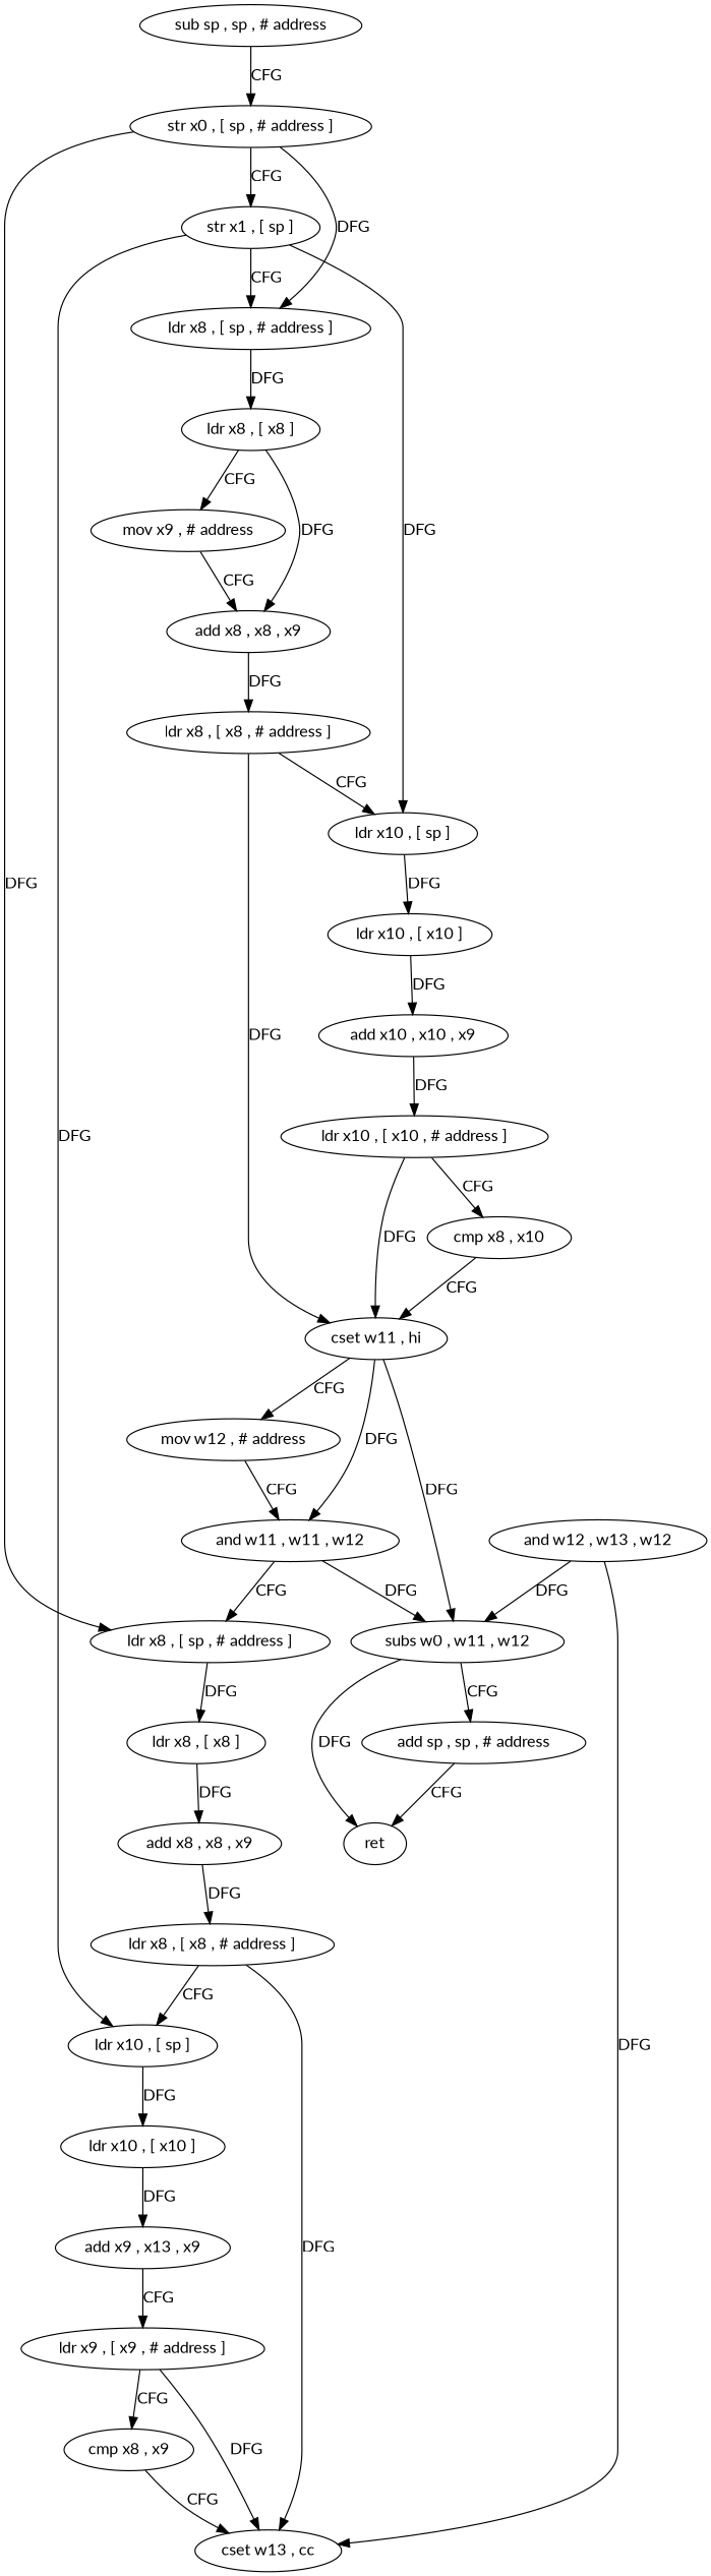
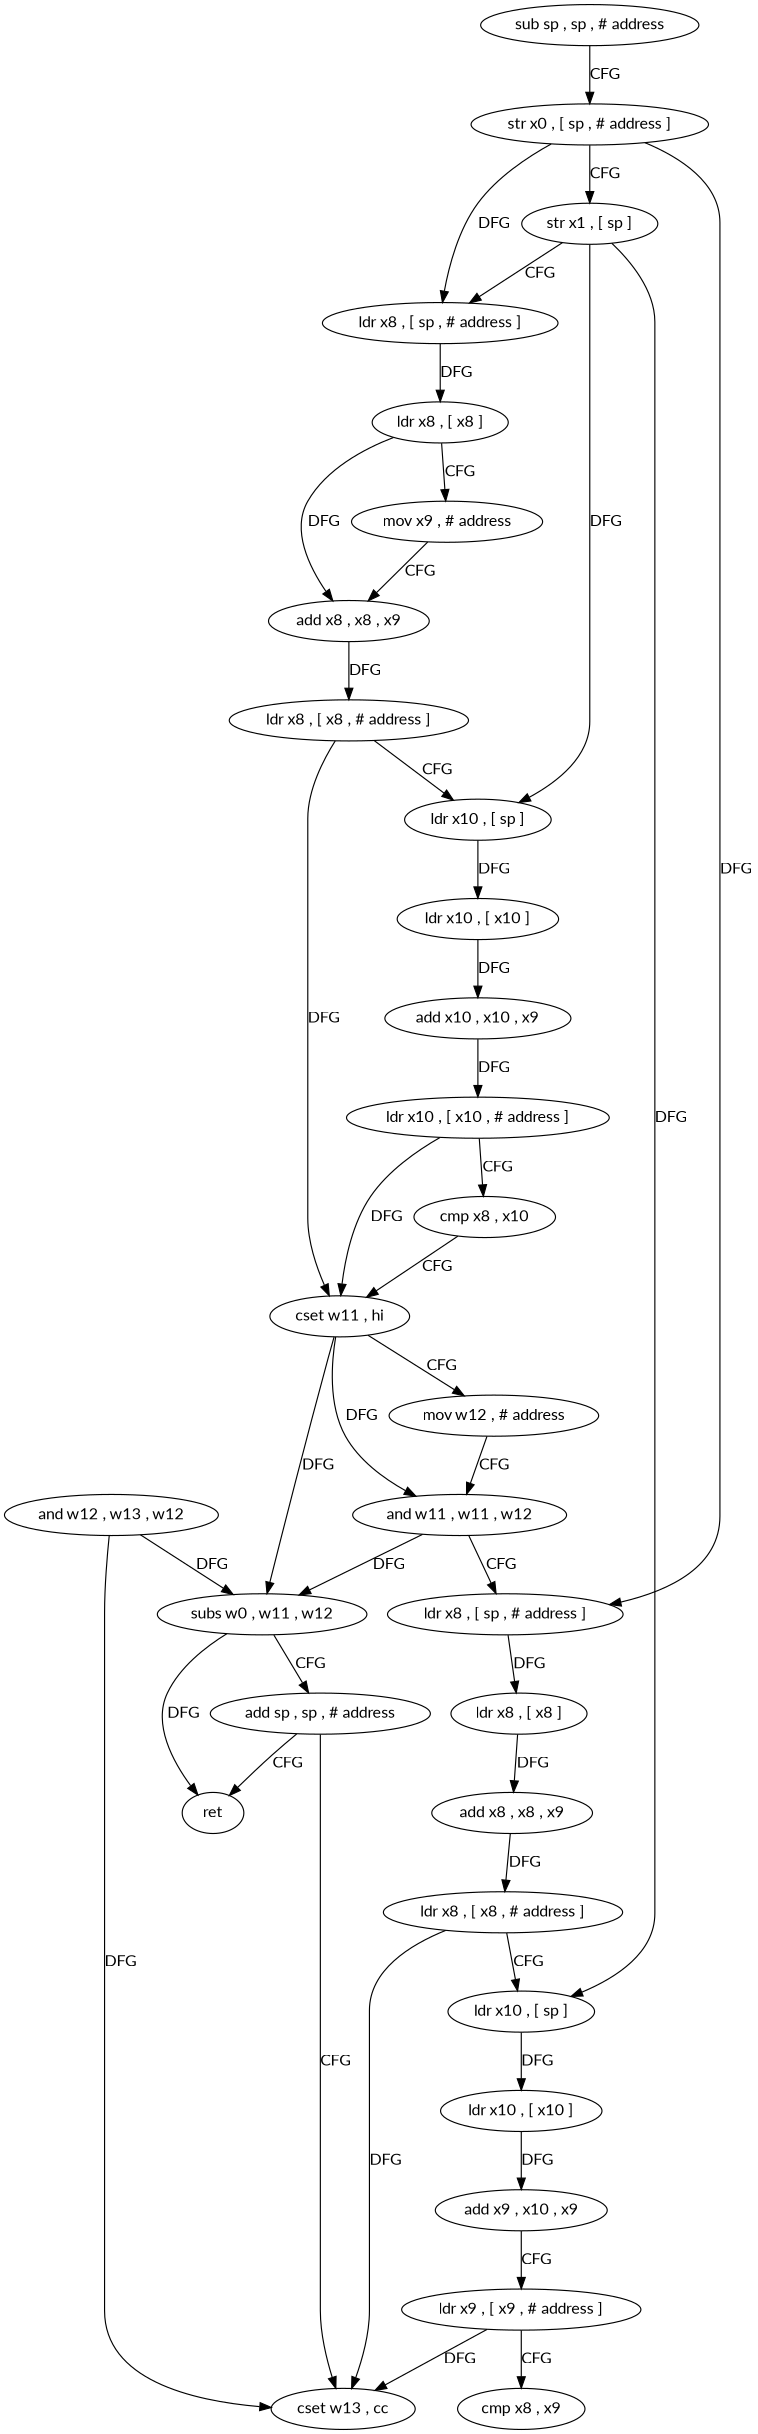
  digraph {
    fontname=Lato
    node [fontname=Lato]
    edge [fontname=Lato]
    n1 [label="sub sp , sp , # address"]
    n2 [label="str x0 , [ sp , # address ]"]
    n3 [label="str x1 , [ sp ]"]
    n4 [label="ldr x8 , [ sp , # address ]"]
    n5 [label="ldr x8 , [ sp , # address ]"]
    n6 [label="ldr x10 , [ sp ]"]
    n7 [label="ldr x10 , [ sp ]"]
    n8 [label="ldr x8 , [ x8 ]"]
    n9 [label="ldr x8 , [ x8 ]"]
    n10 [label="ldr x10 , [ x10 ]"]
    n11 [label="ldr x10 , [ x10 ]"]
    n12 [label="mov x9 , # address"]
    n13 [label="add x8 , x8 , x9"]
    n14 [label="ldr x8 , [ x8 , # address ]"]
    n15 [label="cset w11 , hi"]
    n16 [label="mov w12 , # address"]
    n17 [label="and w11 , w11 , w12"]
    n18 [label="subs w0 , w11 , w12"]
    n19 [label="add x10 , x10 , x9"]
    n20 [label="ldr x10 , [ x10 , # address ]"]
    n21 [label="cmp x8 , x10"]
    n22 [label="add sp , sp , # address"]
    n23 [label=ret]
    n24 [label="add x8 , x8 , x9"]
    n25 [label="ldr x8 , [ x8 , # address ]"]
    n26 [label="cset w13 , cc"]
-   n27 [label="add x9 , x13 , x9"]
+   n27 [label="add x9 , x10 , x9"]
    n28 [label="ldr x9 , [ x9 , # address ]"]
    n29 [label="cmp x8 , x9"]
    n30 [label="and w12 , w13 , w12"]
    n1 -> n2 [label=CFG]
    n2 -> n3 [label=CFG]
    n2 -> n4 [label=DFG]
    n2 -> n5 [label=DFG]
    n3 -> n4 [label=CFG]
    n3 -> n6 [label=DFG]
    n3 -> n7 [label=DFG]
    n4 -> n8 [label=DFG]
    n5 -> n9 [label=DFG]
    n6 -> n10 [label=DFG]
    n7 -> n11 [label=DFG]
    n8 -> n12 [label=CFG]
    n8 -> n13 [label=DFG]
    n9 -> n24 [label=DFG]
    n10 -> n19 [label=DFG]
    n11 -> n27 [label=DFG]
    n12 -> n13 [label=CFG]
    n13 -> n14 [label=DFG]
    n14 -> n6 [label=CFG]
    n14 -> n15 [label=DFG]
    n15 -> n16 [label=CFG]
    n15 -> n17 [label=DFG]
    n15 -> n18 [label=DFG]
    n16 -> n17 [label=CFG]
    n17 -> n5 [label=CFG]
    n17 -> n18 [label=DFG]
    n18 -> n22 [label=CFG]
    n18 -> n23 [label=DFG]
    n19 -> n20 [label=DFG]
    n20 -> n15 [label=DFG]
    n20 -> n21 [label=CFG]
    n21 -> n15 [label=CFG]
    n22 -> n23 [label=CFG]
    n24 -> n25 [label=DFG]
    n25 -> n7 [label=CFG]
    n25 -> n26 [label=DFG]
    n27 -> n28 [label=CFG]
    n28 -> n26 [label=DFG]
    n28 -> n29 [label=CFG]
-   n29 -> n26 [label=CFG]
+   n22 -> n26 [label=CFG]
    n30 -> n18 [label=DFG]
    n30 -> n26 [label=DFG]
  }
